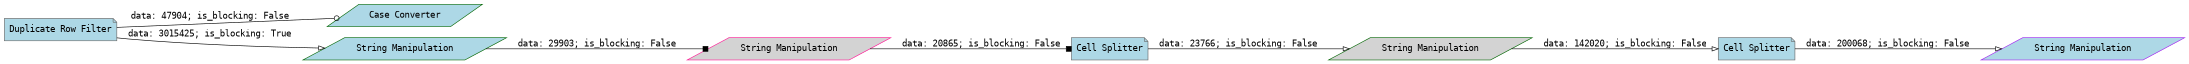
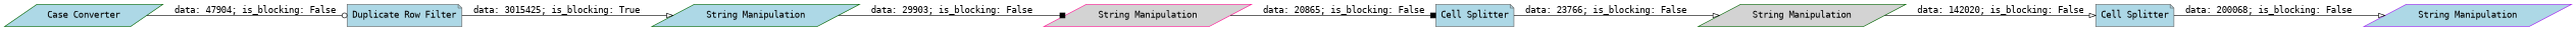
  digraph {
    fontname="DejaVu Sans Mono"
    rankdir=LR
    node [color=darkgreen fillcolor=lightblue fontname="DejaVu Sans Mono" shape=parallelogram style=filled]
    edge [arrowhead=onormal fontname="DejaVu Sans Mono"]
    n1 [color=purple label="String Manipulation"]
    n2 [label="Case Converter"]
    n3 [color=gray40 label="Duplicate Row Filter" shape=note]
    n4 [color=gray40 label="Cell Splitter" shape=note]
    n5 [fillcolor=lightgrey label="String Manipulation"]
    n6 [color=gray40 label="Cell Splitter" shape=note]
    n7 [label="String Manipulation"]
    n8 [color=deeppink fillcolor=lightgrey label="String Manipulation"]
-   n3 -> n2 [arrowhead=odot label="data: 47904; is_blocking: False"]
+   n2 -> n3 [arrowhead=odot label="data: 47904; is_blocking: False"]
    n3 -> n7 [label="data: 3015425; is_blocking: True"]
    n4 -> n5 [label="data: 23766; is_blocking: False"]
    n5 -> n6 [label="data: 142020; is_blocking: False"]
    n6 -> n1 [label="data: 200068; is_blocking: False"]
    n7 -> n8 [arrowhead=box label="data: 29903; is_blocking: False"]
    n8 -> n4 [arrowhead=box label="data: 20865; is_blocking: False"]
  }
